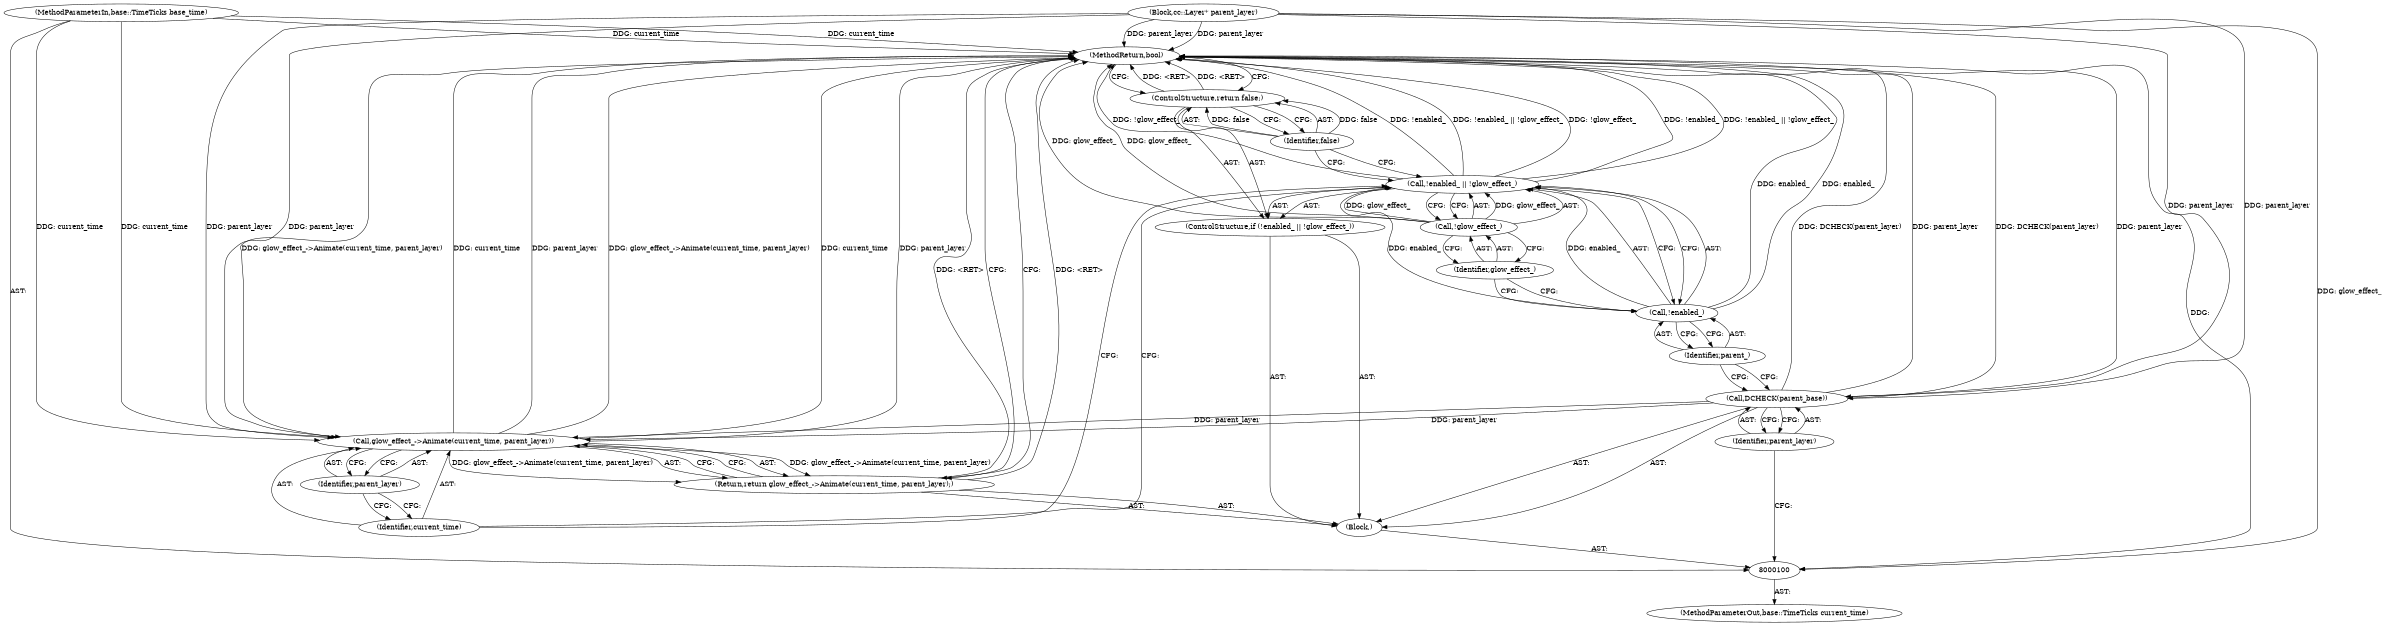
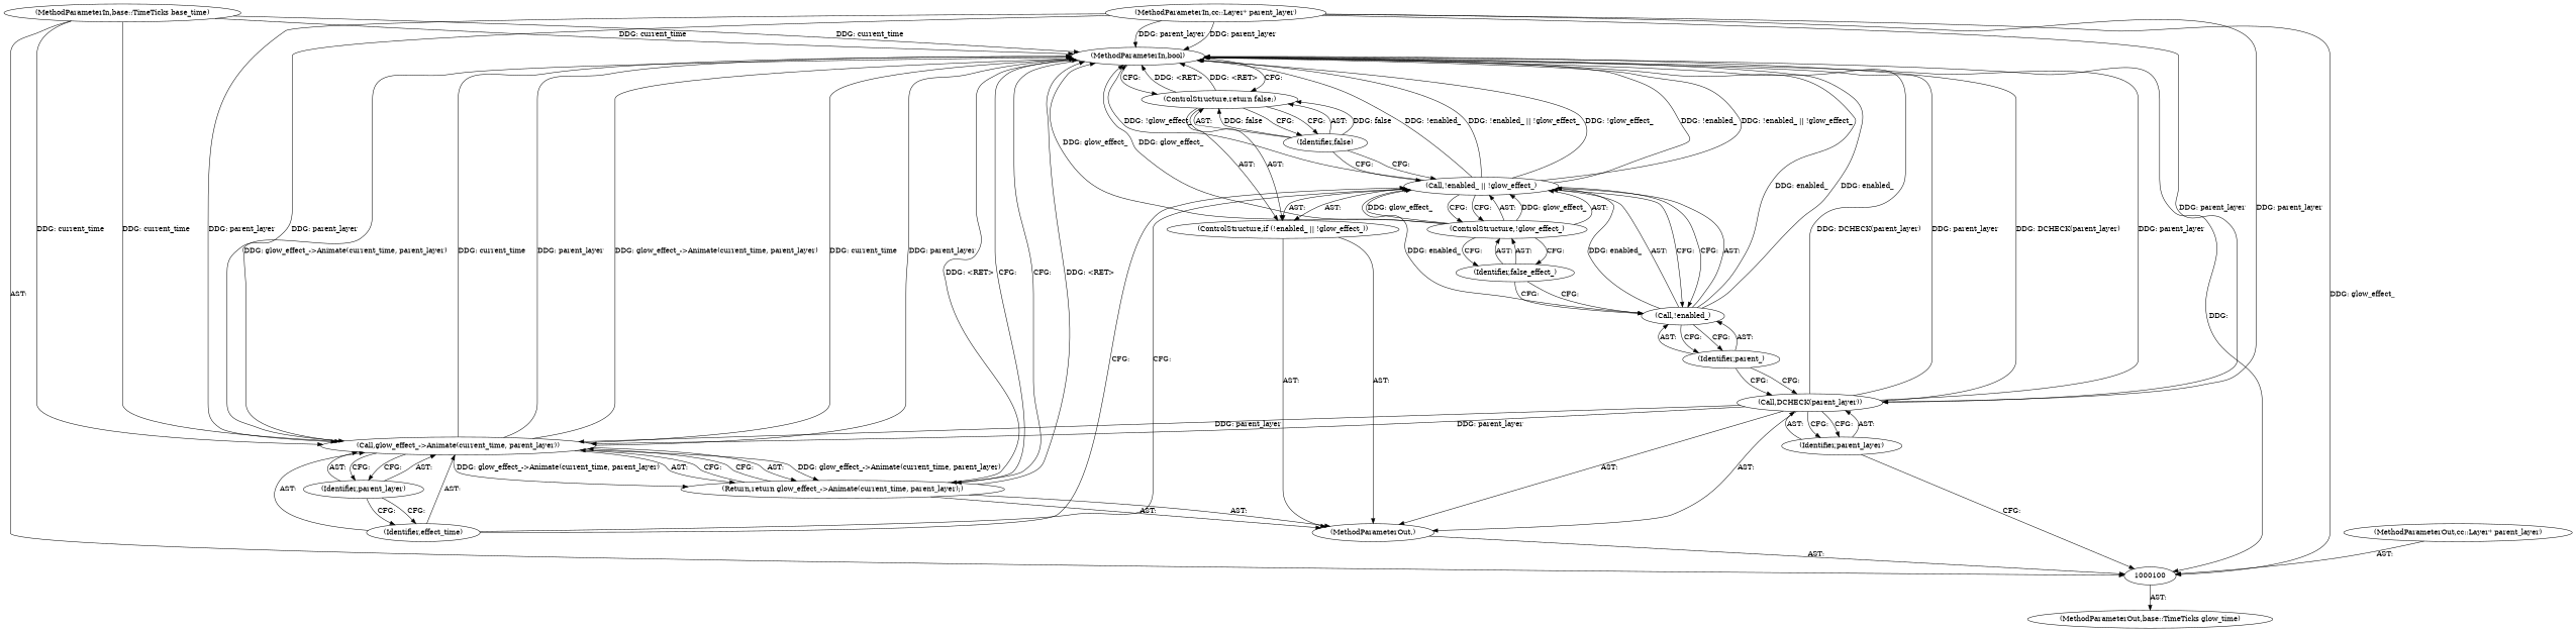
  digraph {
-   n1 [label="(MethodReturn,bool)"]
+   n1 [label="(MethodParameterIn,bool)"]
    n2 [label="(ControlStructure,return false;)"]
    n3 [label="(Return,return glow_effect_->Animate(current_time, parent_layer);)"]
-   1000100 [label=8000100]
+   1000100
    n5 [label="(ControlStructure,if (!enabled_ || !glow_effect_))"]
    n6 [label="(Identifier,false)"]
    n7 [label="(Call,glow_effect_->Animate(current_time, parent_layer))"]
-   n8 [label="(Block,)"]
-   n9 [label="(MethodParameterOut,base::TimeTicks current_time)"]
+   n8 [label="(MethodParameterOut,)"]
+   n9 [label="(MethodParameterOut,base::TimeTicks glow_time)"]
    n10 [label="(MethodParameterIn,base::TimeTicks base_time)"]
    n11 [label="(Identifier,parent_layer)"]
-   n12 [label="(Block,cc::Layer* parent_layer)"]
-   n13 [label="(Call,DCHECK(parent_base))"]
+   n12 [label="(MethodParameterIn,cc::Layer* parent_layer)"]
+   n13 [label="(Call,DCHECK(parent_layer))"]
    n14 [label="(Identifier,parent_layer)"]
-   n16 [label="(Call,!glow_effect_)"]
-   n17 [label="(Identifier,glow_effect_)"]
+   n15 [label="(MethodParameterOut,cc::Layer* parent_layer)"]
+   n16 [label="(ControlStructure,!glow_effect_)"]
+   n17 [label="(Identifier,false_effect_)"]
    n18 [label="(Call,!enabled_ || !glow_effect_)"]
    n19 [label="(Call,!enabled_)"]
    n20 [label="(Identifier,parent_)"]
-   n21 [label="(Identifier,current_time)"]
+   n21 [label="(Identifier,effect_time)"]
    n1 -> n2 [label="CFG: "]
    n1 -> n2 [label="CFG: "]
    n1 -> n3 [label="CFG: "]
    n1 -> n3 [label="CFG: "]
    n1 -> 1000100 [label="DDG: "]
    n2 -> n1 [label="DDG: <RET>"]
    n2 -> n1 [label="DDG: <RET>"]
    n2 -> n5 [label="AST: "]
    n2 -> n5 [label="AST: "]
    n2 -> n6 [label="CFG: "]
    n2 -> n6 [label="CFG: "]
    n3 -> n1 [label="DDG: <RET>"]
    n3 -> n1 [label="DDG: <RET>"]
    n3 -> n7 [label="CFG: "]
    n3 -> n7 [label="CFG: "]
    n3 -> n8 [label="AST: "]
    n3 -> n8 [label="AST: "]
    1000100 -> n9 [label="AST: "]
    n5 -> n8 [label="AST: "]
    n5 -> n8 [label="AST: "]
    n6 -> n2 [label="AST: "]
    n6 -> n2 [label="DDG: false"]
    n6 -> n2 [label="AST: "]
    n6 -> n2 [label="DDG: false"]
    n6 -> n18 [label="CFG: "]
    n6 -> n18 [label="CFG: "]
    n7 -> n1 [label="DDG: parent_layer"]
    n7 -> n1 [label="DDG: glow_effect_->Animate(current_time, parent_layer)"]
    n7 -> n1 [label="DDG: current_time"]
    n7 -> n1 [label="DDG: parent_layer"]
    n7 -> n1 [label="DDG: glow_effect_->Animate(current_time, parent_layer)"]
    n7 -> n1 [label="DDG: current_time"]
    n7 -> n3 [label="AST: "]
    n7 -> n3 [label="DDG: glow_effect_->Animate(current_time, parent_layer)"]
    n7 -> n3 [label="AST: "]
    n7 -> n3 [label="DDG: glow_effect_->Animate(current_time, parent_layer)"]
    n7 -> n11 [label="CFG: "]
    n7 -> n11 [label="CFG: "]
    n8 -> 1000100 [label="AST: "]
    n10 -> n1 [label="DDG: current_time"]
    n10 -> n1 [label="DDG: current_time"]
    n10 -> 1000100 [label="AST: "]
    n10 -> n7 [label="DDG: current_time"]
    n10 -> n7 [label="DDG: current_time"]
    n11 -> n7 [label="AST: "]
    n11 -> n7 [label="AST: "]
    n11 -> n21 [label="CFG: "]
    n11 -> n21 [label="CFG: "]
    n12 -> n1 [label="DDG: parent_layer"]
    n12 -> n1 [label="DDG: parent_layer"]
    n12 -> 1000100 [label="DDG: glow_effect_"]
    n12 -> n7 [label="DDG: parent_layer"]
    n12 -> n7 [label="DDG: parent_layer"]
    n12 -> n13 [label="DDG: parent_layer"]
    n12 -> n13 [label="DDG: parent_layer"]
    n13 -> n1 [label="DDG: DCHECK(parent_layer)"]
    n13 -> n1 [label="DDG: parent_layer"]
    n13 -> n1 [label="DDG: DCHECK(parent_layer)"]
    n13 -> n1 [label="DDG: parent_layer"]
    n13 -> n7 [label="DDG: parent_layer"]
    n13 -> n7 [label="DDG: parent_layer"]
    n13 -> n8 [label="AST: "]
    n13 -> n8 [label="AST: "]
    n13 -> n14 [label="CFG: "]
    n13 -> n14 [label="CFG: "]
    n14 -> 1000100 [label="CFG: "]
    n14 -> n13 [label="AST: "]
    n14 -> n13 [label="AST: "]
+   n15 -> 1000100 [label="AST: "]
    n16 -> n1 [label="DDG: glow_effect_"]
    n16 -> n1 [label="DDG: glow_effect_"]
    n16 -> n17 [label="CFG: "]
    n16 -> n17 [label="CFG: "]
    n16 -> n18 [label="AST: "]
    n16 -> n18 [label="DDG: glow_effect_"]
    n16 -> n18 [label="AST: "]
    n16 -> n18 [label="DDG: glow_effect_"]
    n17 -> n16 [label="AST: "]
    n17 -> n16 [label="AST: "]
    n17 -> n19 [label="CFG: "]
    n17 -> n19 [label="CFG: "]
    n18 -> n1 [label="DDG: !enabled_"]
    n18 -> n1 [label="DDG: !enabled_ || !glow_effect_"]
    n18 -> n1 [label="DDG: !glow_effect_"]
    n18 -> n1 [label="DDG: !enabled_"]
    n18 -> n1 [label="DDG: !enabled_ || !glow_effect_"]
    n18 -> n1 [label="DDG: !glow_effect_"]
    n18 -> n5 [label="AST: "]
    n18 -> n5 [label="AST: "]
    n18 -> n16 [label="CFG: "]
    n18 -> n16 [label="CFG: "]
    n18 -> n19 [label="CFG: "]
    n18 -> n19 [label="CFG: "]
    n19 -> n1 [label="DDG: enabled_"]
    n19 -> n1 [label="DDG: enabled_"]
    n19 -> n18 [label="AST: "]
    n19 -> n18 [label="DDG: enabled_"]
    n19 -> n18 [label="AST: "]
    n19 -> n18 [label="DDG: enabled_"]
    n19 -> n20 [label="CFG: "]
    n19 -> n20 [label="CFG: "]
    n20 -> n13 [label="CFG: "]
    n20 -> n13 [label="CFG: "]
    n20 -> n19 [label="AST: "]
    n20 -> n19 [label="AST: "]
    n21 -> n7 [label="AST: "]
    n21 -> n7 [label="AST: "]
    n21 -> n18 [label="CFG: "]
    n21 -> n18 [label="CFG: "]
  }
